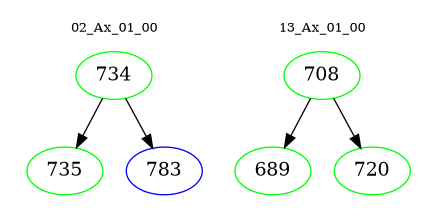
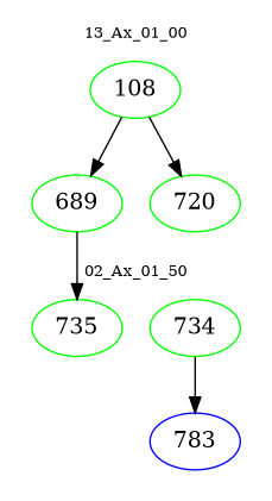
  digraph {
    node [color=green]
    edge [color=black]
    n1 [label=734]
    n2 [label=735]
    n3 [color=blue label=783]
-   n4 [label=708]
+   n4 [label=108]
    n5 [label=689]
    n6 [label=720]
    subgraph cluster_1 {
      color=white
      fontsize=10
-     label="02_Ax_01_00"
+     label="02_Ax_01_50"
      n1
      n2
      n3
    }
    subgraph cluster_2 {
      color=white
      fontsize=10
      label="13_Ax_01_00"
      n4
      n5
      n6
    }
-   n1 -> n2
+   n5 -> n2
    n1 -> n3
    n4 -> n5
    n4 -> n6
  }
